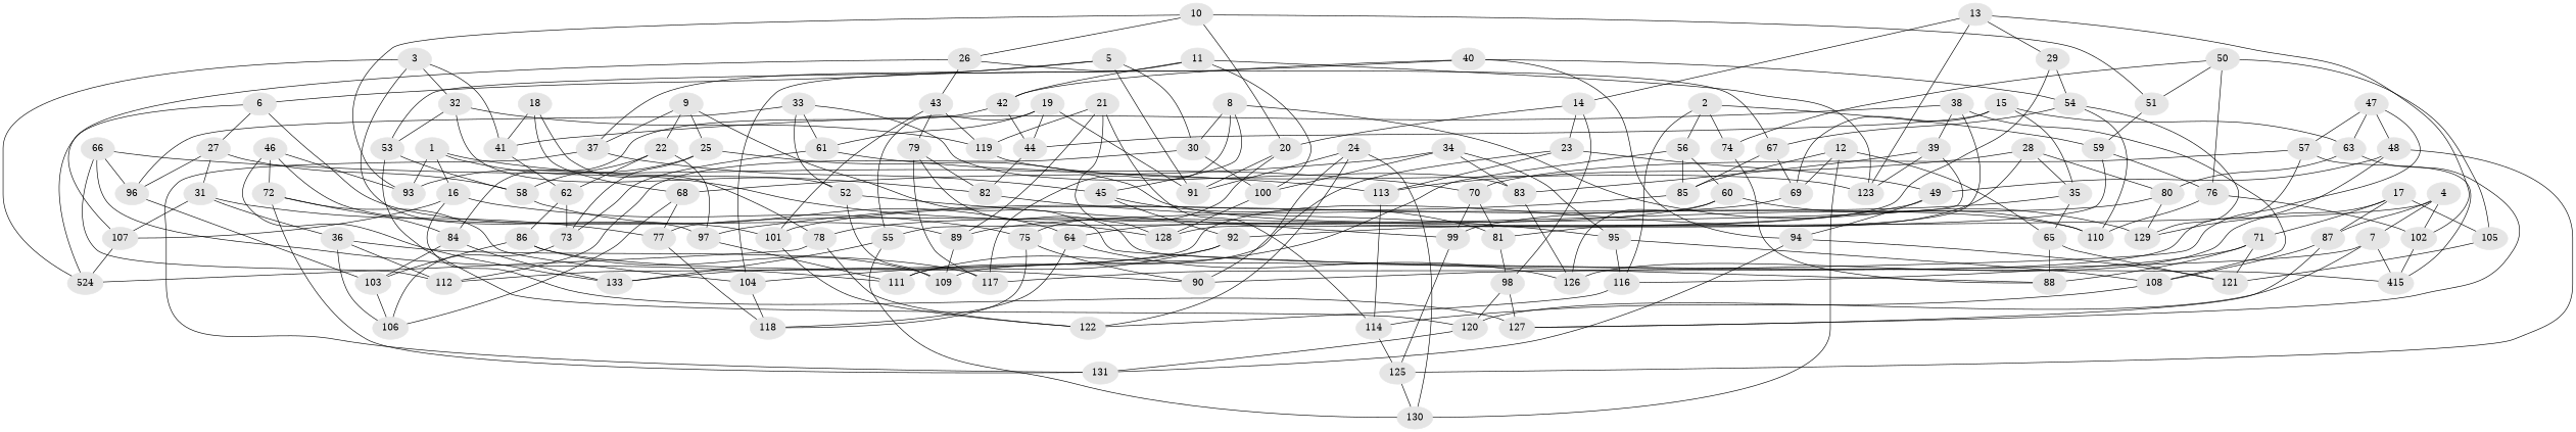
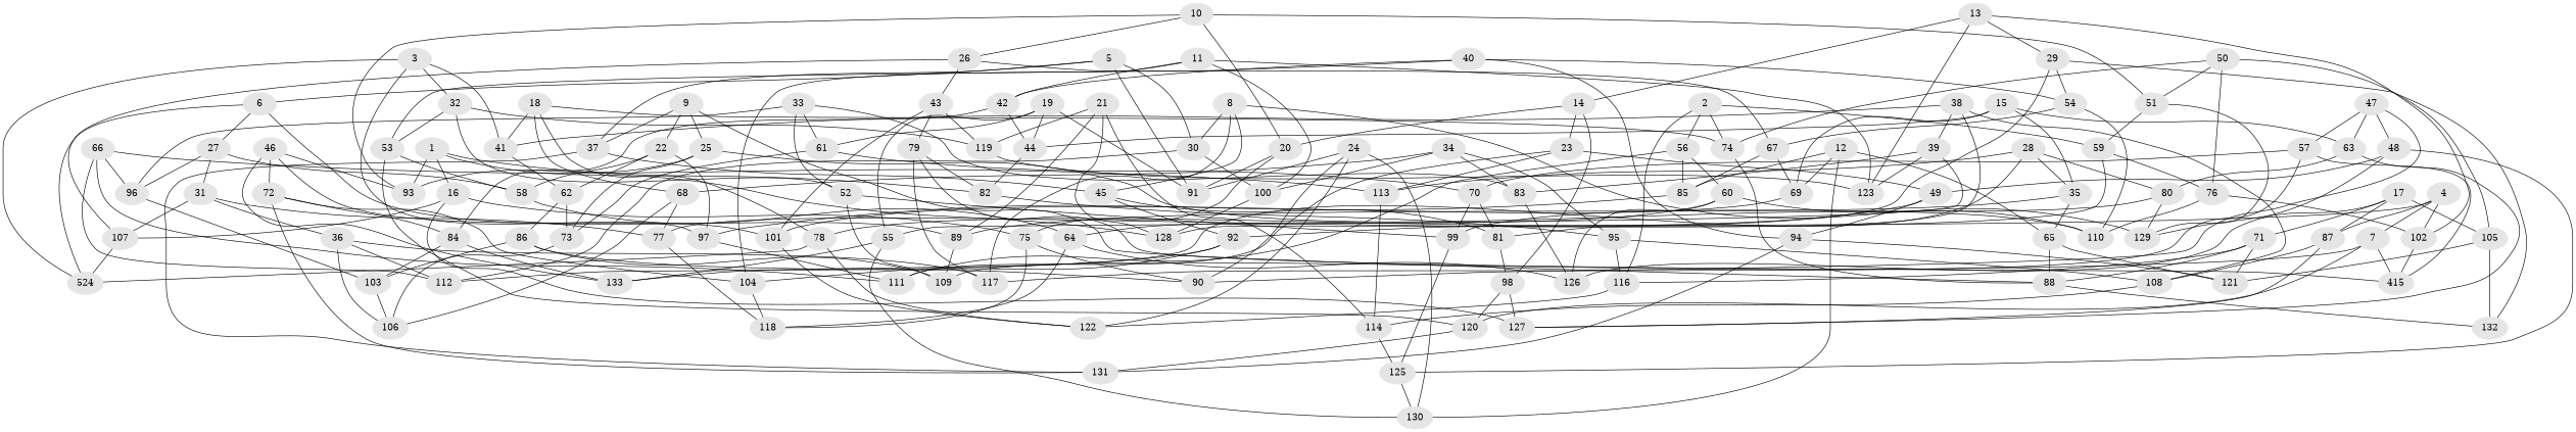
  graph {
    node [color=gray90 style=filled]
    1
    16
    82
    93
    128
    75
    107
    127
    95
    2
    56
    59
    74
    116
    85
    111
    60
    76
    88
    122
    3
    32
    41
    97
    n25 [label=524]
    119
    52
    53
    62
    4
    7
    87
    92
    102
    n35 [label=415]
    117
    120
    108
    104
    133
    5
    6
    30
    37
    91
    27
    89
    100
    112
    45
    131
    58
    31
    96
    109
    8
    129
    81
    9
    22
    25
    73
    110
+   132
    10
    20
    26
    51
    43
    67
    11
    42
    123
    44
    84
    118
    12
    65
    69
    130
    121
    101
    13
    14
    29
    23
    98
    54
    77
    49
    113
    15
    35
    63
    80
    90
    17
    71
    105
    126
    18
    68
    78
    106
    19
    55
    61
    70
    21
    114
    125
    64
    86
    94
    24
    79
    36
    103
    28
    99
    33
    83
    34
    38
    39
    40
    46
    72
    47
    48
    57
    50
    66
    1 -- 16
    1 -- 82
    1 -- 93
    1 -- 128
    16 -- 75
    16 -- 107
    16 -- 127
    82 -- 95
    75 -- 118
    75 -- 90
    107 -- n25
    95 -- 116
    95 -- 108
    2 -- 56
    2 -- 59
    2 -- 74
    2 -- 116
    56 -- 85
    56 -- 111
    56 -- 60
    59 -- 128
    59 -- 76
    74 -- 88
    116 -- 122
    85 -- 97
    60 -- 110
    60 -- 126
    60 -- 64
    76 -- 102
    76 -- 110
+   88 -- 132
    3 -- 32
    3 -- 41
    3 -- 97
    3 -- n25
    32 -- 119
    32 -- 52
    32 -- 53
    41 -- 62
    97 -- 111
    119 -- 123
    52 -- 109
    52 -- 99
    53 -- 120
    53 -- 58
    62 -- 73
    62 -- 86
    4 -- 7
    4 -- 87
    4 -- 92
    4 -- 102
    7 -- n35
    7 -- 117
    7 -- 120
    87 -- 127
    87 -- 108
    92 -- 104
    92 -- 133
    102 -- n35
    120 -- 131
    108 -- 114
    104 -- 118
    5 -- 6
    5 -- 30
    5 -- 37
    5 -- 91
    6 -- n25
    6 -- 27
    6 -- 89
    30 -- 100
    30 -- 112
    37 -- 45
    37 -- 131
    27 -- 58
    27 -- 31
    27 -- 96
    89 -- 109
    100 -- 128
    45 -- 92
    45 -- 81
    58 -- 64
    31 -- 107
    31 -- 77
    31 -- 36
    96 -- 103
    8 -- 117
    8 -- 30
    8 -- 45
    8 -- 129
    81 -- 98
    9 -- 88
    9 -- 37
    9 -- 22
    9 -- 25
    22 -- 97
    22 -- 62
    22 -- 58
    25 -- 93
    25 -- 73
    25 -- 110
    73 -- 106
    10 -- 93
    10 -- 20
    10 -- 26
    10 -- 51
    20 -- 75
    20 -- 91
    26 -- 107
    26 -- 43
    26 -- 67
    51 -- 59
-   54 -- 129
+   51 -- 129
    43 -- 119
    43 -- 101
    43 -- 79
    67 -- 85
    67 -- 69
    11 -- 104
    11 -- 100
    11 -- 42
    11 -- 123
    42 -- 44
    42 -- 84
    44 -- 82
    84 -- 133
    84 -- 103
    12 -- 85
    12 -- 65
    12 -- 69
    12 -- 130
    65 -- 88
    65 -- 121
    69 -- 101
    101 -- 122
    13 -- 102
    13 -- 123
    13 -- 14
    13 -- 29
    14 -- 20
    14 -- 23
    14 -- 98
+   29 -- 132
    29 -- 54
    29 -- 77
    23 -- 111
    23 -- 49
    23 -- 113
    98 -- 127
    98 -- 120
    54 -- 110
    54 -- 67
    77 -- 118
    49 -- 78
    49 -- 94
    113 -- 114
    15 -- 44
    15 -- 69
    15 -- 35
    15 -- 63
    35 -- 89
    35 -- 65
    63 -- 127
    63 -- 80
    80 -- 129
    80 -- 99
    17 -- 87
    17 -- 71
    17 -- 105
    17 -- 126
    71 -- 116
    71 -- 88
    71 -- 121
+   105 -- 132
    105 -- 121
+   18 -- 74
    18 -- 41
    18 -- 68
    18 -- 78
    68 -- 77
    68 -- 106
    78 -- 122
    78 -- n25
    19 -- 91
    19 -- 44
    19 -- 55
    19 -- 61
    55 -- 133
    55 -- 130
    61 -- 73
    61 -- 70
    70 -- 81
    70 -- 99
    21 -- 128
    21 -- 119
    21 -- 89
    21 -- 114
    114 -- 125
    125 -- 130
    64 -- 118
    64 -- 126
    86 -- 109
    86 -- 90
    86 -- 103
    94 -- 131
    94 -- 121
    24 -- 122
    24 -- 91
    24 -- 130
    24 -- 90
    79 -- 82
    79 -- n35
    79 -- 117
    36 -- 117
    36 -- 112
    36 -- 106
    103 -- 106
    28 -- 112
    28 -- 113
    28 -- 35
    28 -- 80
    99 -- 125
    33 -- 52
    33 -- 96
    33 -- 61
    33 -- 83
    83 -- 126
    34 -- 95
    34 -- 100
    34 -- 68
    34 -- 83
    38 -- 41
    38 -- 108
    38 -- 81
    38 -- 39
    39 -- 123
    39 -- 55
    39 -- 83
    40 -- 53
    40 -- 42
    40 -- 54
    40 -- 94
    46 -- 93
    46 -- 133
    46 -- 101
    46 -- 72
    72 -- 104
    72 -- 131
    72 -- 84
    47 -- 63
    47 -- 90
    47 -- 48
    47 -- 57
    48 -- 129
    48 -- 49
    48 -- 125
    57 -- n35
    57 -- 109
    57 -- 70
    50 -- 74
    50 -- 76
    50 -- 51
    50 -- 105
    66 -- 111
    66 -- 112
    66 -- 96
    66 -- 113
  }
